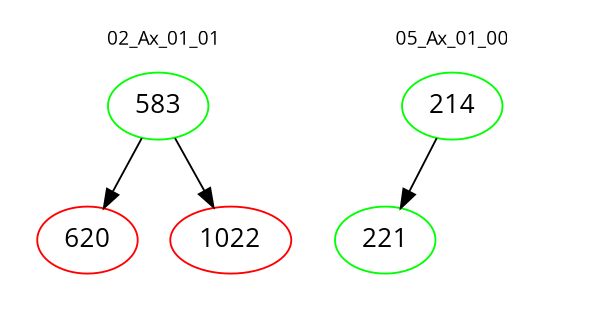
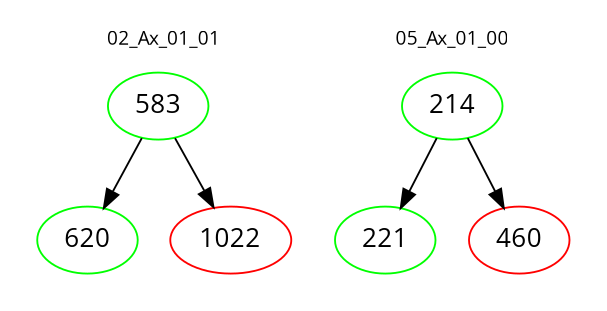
  digraph {
    fontname="Open Sans"
    node [color=green fontname="Open Sans"]
    edge [color=black fontname="Open Sans"]
    n1 [label=583]
-   n2 [color=red label=620]
+   n2 [label=620]
    n3 [color=red label=1022]
    n4 [label=214]
    n5 [label=221]
+   n6 [color=red label=460]
    subgraph cluster_1 {
      color=white
      fontsize=10
      label="02_Ax_01_01"
      n1
      n2
      n3
    }
    subgraph cluster_2 {
      color=white
      fontsize=10
      label="05_Ax_01_00"
      n4
      n5
+     n6
    }
    n1 -> n2
    n1 -> n3
    n4 -> n5
+   n4 -> n6
  }
